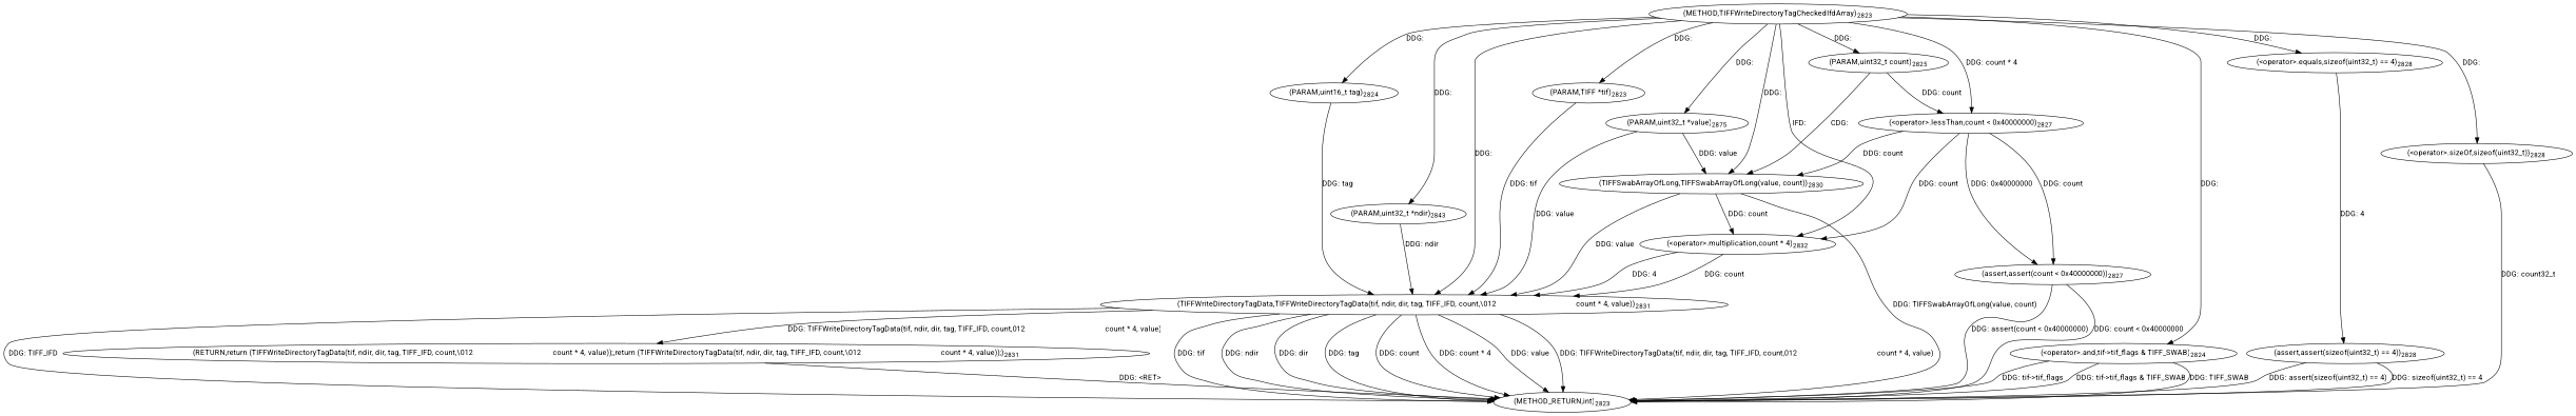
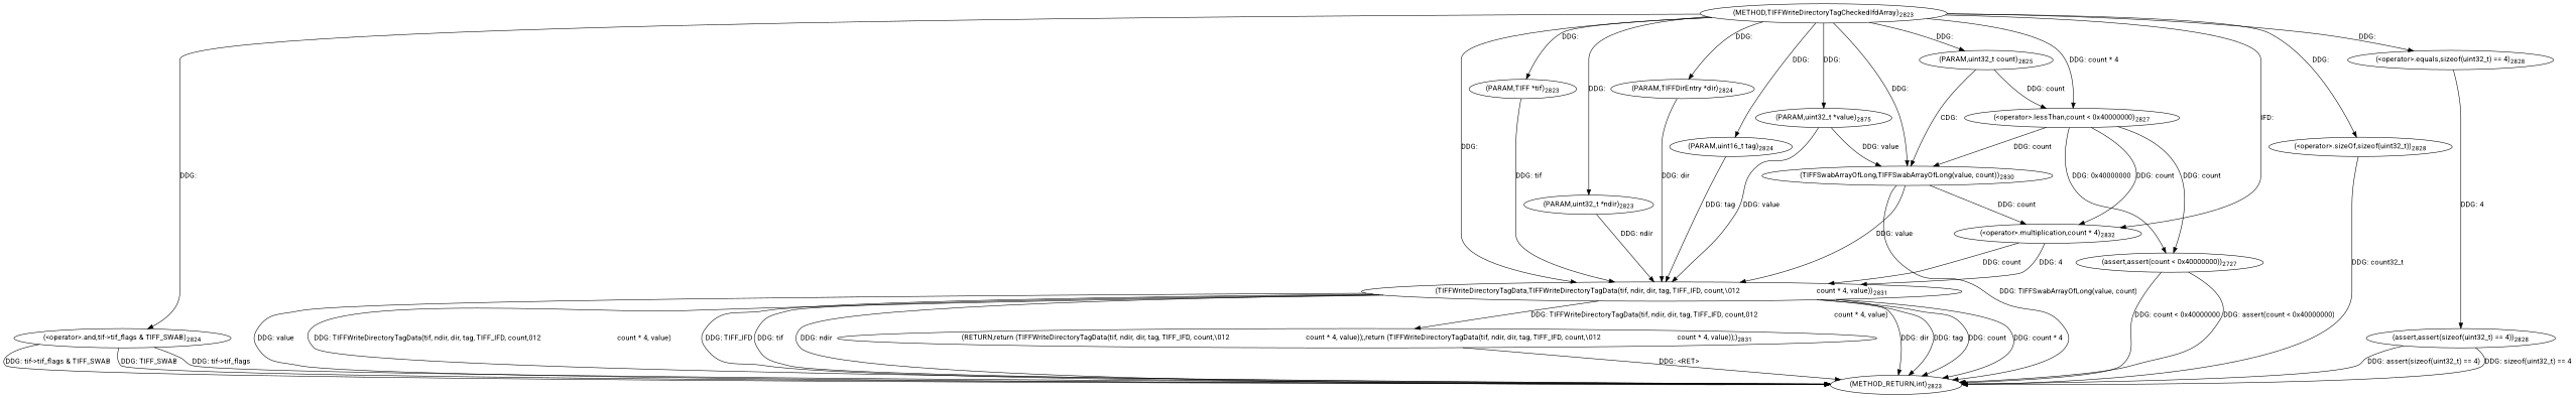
  digraph {
    fontname=Roboto
    node [fontname=Roboto]
    edge [fontname=Roboto]
    n1 [label=<(METHOD,TIFFWriteDirectoryTagCheckedIfdArray)<SUB>2823</SUB>>]
    n2 [label=<(PARAM,TIFF *tif)<SUB>2823</SUB>>]
-   n3 [label=<(PARAM,uint32_t *ndir)<SUB>2843</SUB>>]
+   n3 [label=<(PARAM,uint32_t *ndir)<SUB>2823</SUB>>]
+   n4 [label=<(PARAM,TIFFDirEntry *dir)<SUB>2824</SUB>>]
    n5 [label=<(PARAM,uint16_t tag)<SUB>2824</SUB>>]
    n6 [label=<(PARAM,uint32_t count)<SUB>2825</SUB>>]
    n7 [label=<(PARAM,uint32_t *value)<SUB>2875</SUB>>]
    n8 [label=<(&lt;operator&gt;.and,tif-&gt;tif_flags &amp; TIFF_SWAB)<SUB>2824</SUB>>]
    n9 [label=<(TIFFWriteDirectoryTagData,TIFFWriteDirectoryTagData(tif, ndir, dir, tag, TIFF_IFD, count,\012                                      count * 4, value))<SUB>2831</SUB>>]
    n10 [label=<(&lt;operator&gt;.lessThan,count &lt; 0x40000000)<SUB>2827</SUB>>]
    n11 [label=<(&lt;operator&gt;.equals,sizeof(uint32_t) == 4)<SUB>2828</SUB>>]
    n12 [label=<(TIFFSwabArrayOfLong,TIFFSwabArrayOfLong(value, count))<SUB>2830</SUB>>]
    n13 [label=<(&lt;operator&gt;.sizeOf,sizeof(uint32_t))<SUB>2828</SUB>>]
    n14 [label=<(&lt;operator&gt;.multiplication,count * 4)<SUB>2832</SUB>>]
    n15 [label=<(METHOD_RETURN,int)<SUB>2823</SUB>>]
    n16 [label=<(RETURN,return (TIFFWriteDirectoryTagData(tif, ndir, dir, tag, TIFF_IFD, count,\012                                      count * 4, value));,return (TIFFWriteDirectoryTagData(tif, ndir, dir, tag, TIFF_IFD, count,\012                                      count * 4, value));)<SUB>2831</SUB>>]
-   n17 [label=<(assert,assert(count &lt; 0x40000000))<SUB>2827</SUB>>]
+   n17 [label=<(assert,assert(count &lt; 0x40000000))<SUB>2727</SUB>>]
    n18 [label=<(assert,assert(sizeof(uint32_t) == 4))<SUB>2828</SUB>>]
    n1 -> n2 [label="DDG: "]
    n1 -> n3 [label="DDG: "]
+   n1 -> n4 [label="DDG: "]
    n1 -> n5 [label="DDG: "]
    n1 -> n6 [label="DDG: "]
    n1 -> n7 [label="DDG: "]
    n1 -> n8 [label="DDG: "]
    n1 -> n9 [label="DDG: "]
    n1 -> n10 [label="DDG: count * 4"]
    n1 -> n11 [label="DDG: "]
    n1 -> n12 [label="DDG: "]
    n1 -> n13 [label="DDG: "]
    n1 -> n14 [label="IFD: "]
    n2 -> n9 [label="DDG: tif"]
    n3 -> n9 [label="DDG: ndir"]
+   n4 -> n9 [label="DDG: dir"]
    n5 -> n9 [label="DDG: tag"]
    n6 -> n10 [label="DDG: count"]
    n6 -> n12 [label="CDG: "]
    n7 -> n9 [label="DDG: value"]
    n7 -> n12 [label="DDG: value"]
    n8 -> n15 [label="DDG: tif-&gt;tif_flags"]
    n8 -> n15 [label="DDG: tif-&gt;tif_flags &amp; TIFF_SWAB"]
    n8 -> n15 [label="DDG: TIFF_SWAB"]
    n9 -> n15 [label="DDG: tif"]
    n9 -> n15 [label="DDG: ndir"]
    n9 -> n15 [label="DDG: dir"]
    n9 -> n15 [label="DDG: tag"]
    n9 -> n15 [label="DDG: count"]
    n9 -> n15 [label="DDG: count * 4"]
    n9 -> n15 [label="DDG: value"]
    n9 -> n15 [label="DDG: TIFFWriteDirectoryTagData(tif, ndir, dir, tag, TIFF_IFD, count,\012                                      count * 4, value)"]
    n9 -> n15 [label="DDG: TIFF_IFD"]
    n9 -> n16 [label="DDG: TIFFWriteDirectoryTagData(tif, ndir, dir, tag, TIFF_IFD, count,\012                                      count * 4, value)"]
    n10 -> n12 [label="DDG: count"]
    n10 -> n14 [label="DDG: count"]
    n10 -> n17 [label="DDG: count"]
    n10 -> n17 [label="DDG: 0x40000000"]
    n11 -> n18 [label="DDG: 4"]
    n12 -> n9 [label="DDG: value"]
    n12 -> n14 [label="DDG: count"]
    n12 -> n15 [label="DDG: TIFFSwabArrayOfLong(value, count)"]
    n13 -> n15 [label="DDG: count32_t"]
    n14 -> n9 [label="DDG: count"]
    n14 -> n9 [label="DDG: 4"]
    n16 -> n15 [label="DDG: &lt;RET&gt;"]
    n17 -> n15 [label="DDG: count &lt; 0x40000000"]
    n17 -> n15 [label="DDG: assert(count &lt; 0x40000000)"]
    n18 -> n15 [label="DDG: sizeof(uint32_t) == 4"]
    n18 -> n15 [label="DDG: assert(sizeof(uint32_t) == 4)"]
  }
